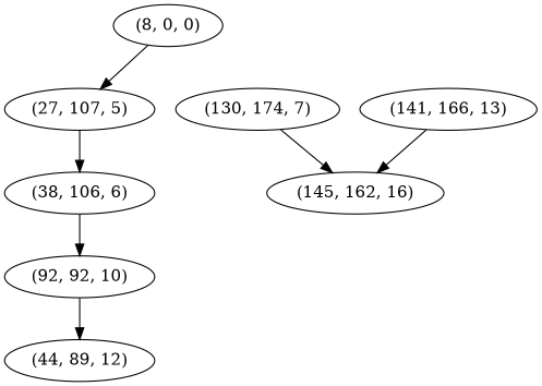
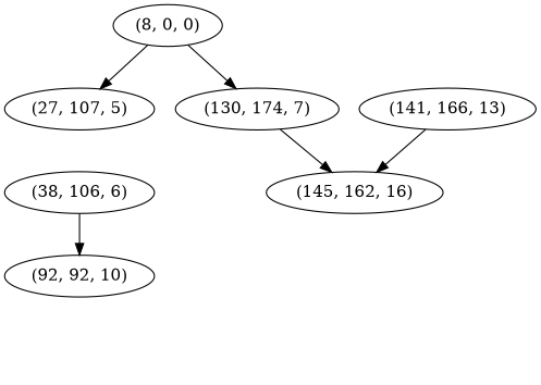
  digraph {
    n1 [label="(8, 0, 0)"]
    "(27, 107, 5)"
    "(130, 174, 7)"
    "(38, 106, 6)"
    "(145, 162, 16)"
    n6 [label="(92, 92, 10)"]
-   "(44, 89, 12)"
    "(141, 166, 13)"
    n1 -> "(27, 107, 5)"
-   "(27, 107, 5)" -> "(38, 106, 6)"
+   n1 -> "(130, 174, 7)"
    "(130, 174, 7)" -> "(145, 162, 16)"
    "(38, 106, 6)" -> n6
-   n6 -> "(44, 89, 12)"
    "(141, 166, 13)" -> "(145, 162, 16)"
  }
